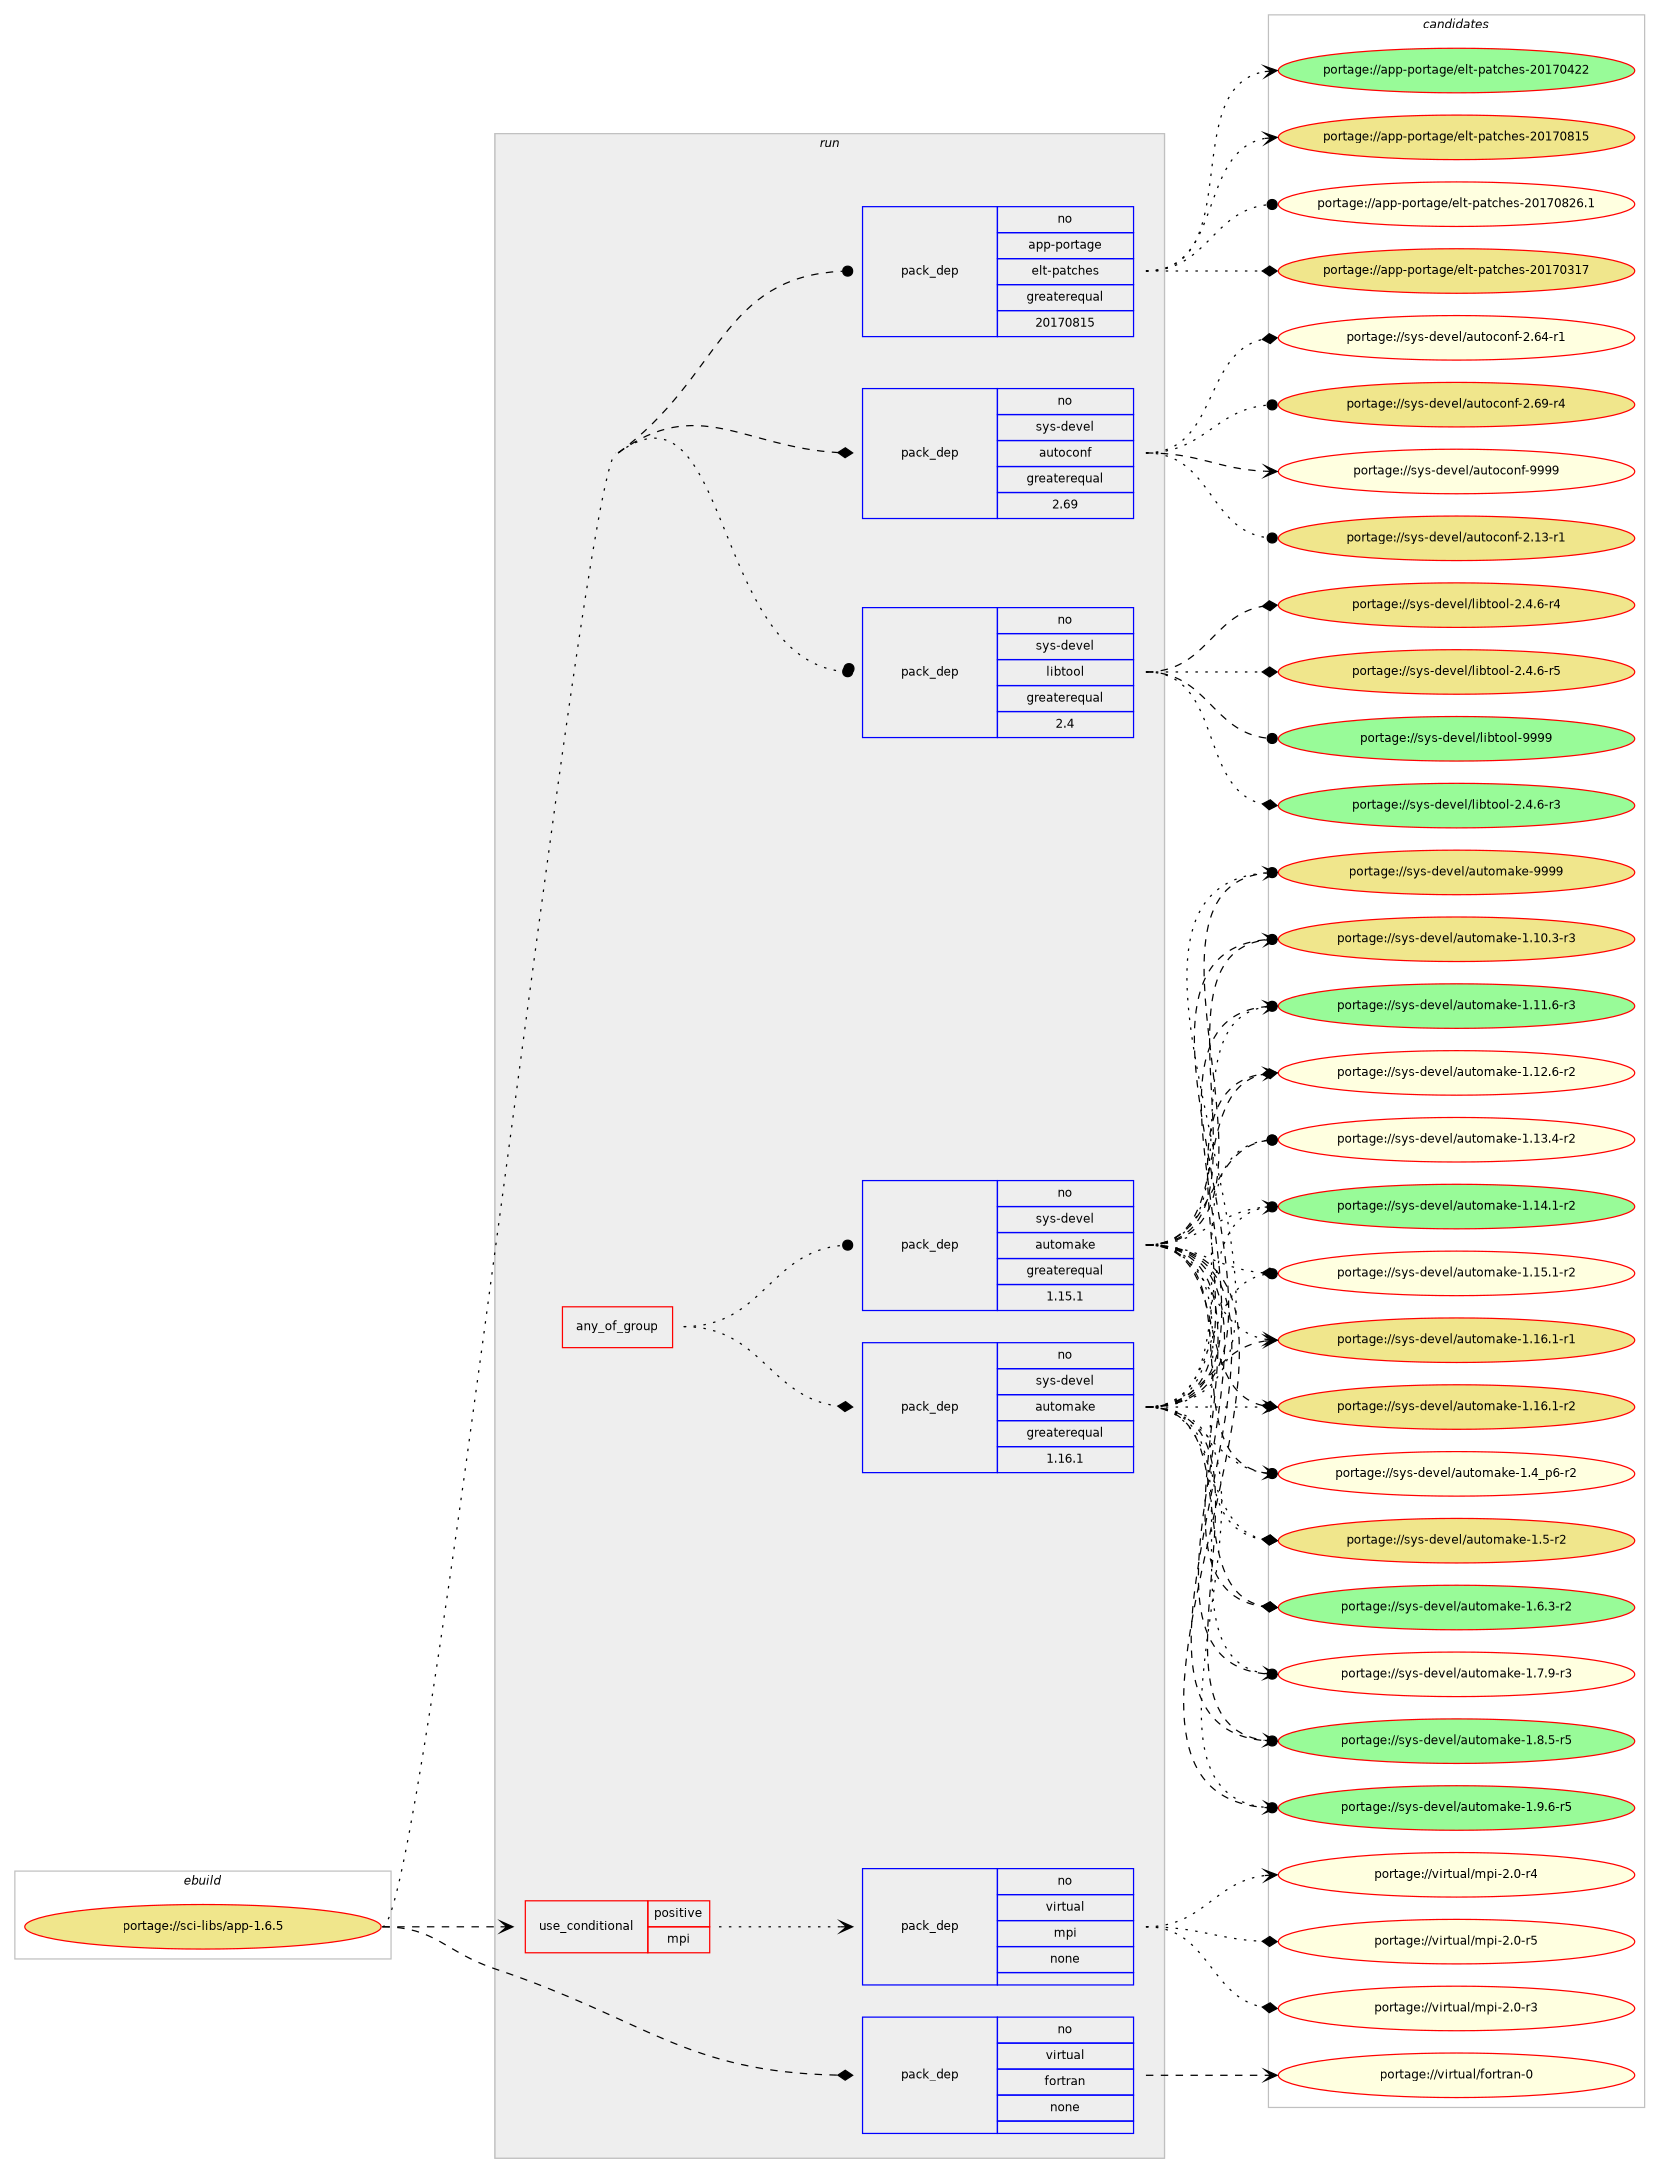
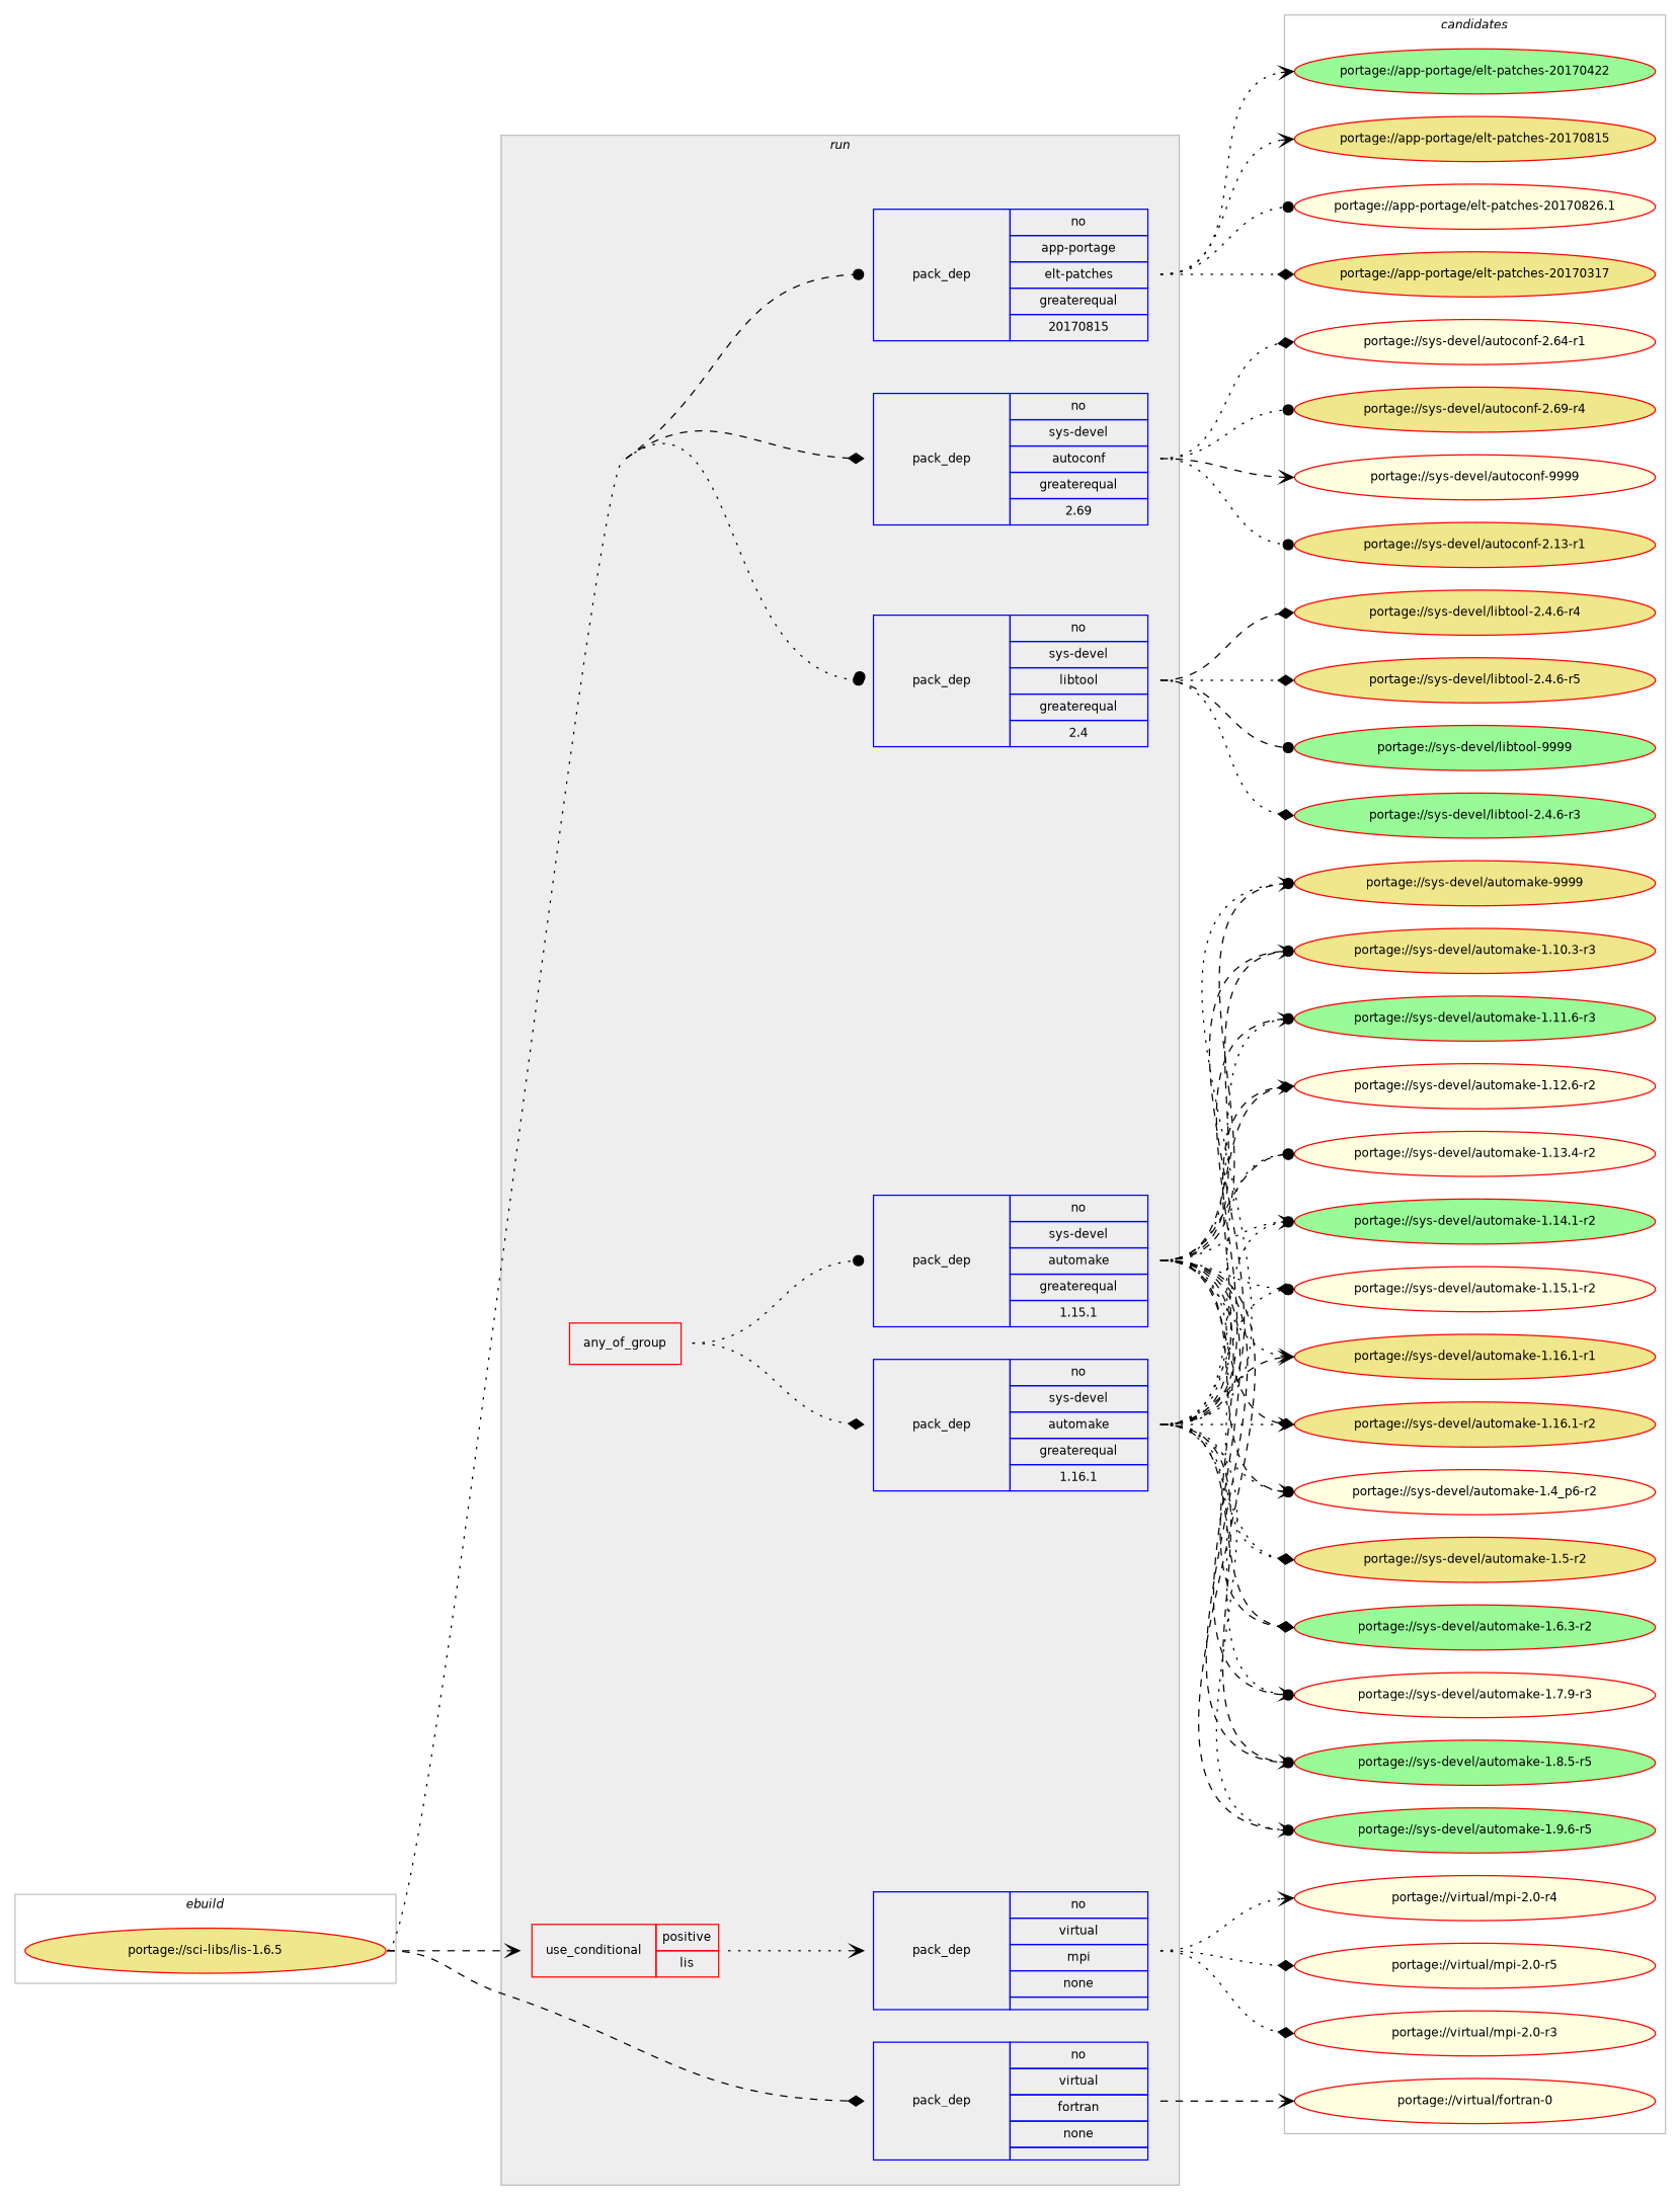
  digraph {
    compound=true
    concentrate=true
    fontname=Helvetica
    fontsize=10
    newrank=true
    rankdir=LR
    ranksep=1.5
    node [color=red fillcolor=khaki fontname=Helvetica fontsize=10 style=filled]
    edge [arrowhead=vee headport=w style=dotted tailport=e weight=100]
-   n1 [label="portage://sci-libs/app-1.6.5" width=4]
+   n1 [label="portage://sci-libs/lis-1.6.5" width=4]
    n2 [color=blue label=<<TABLE BORDER="0" CELLBORDER="1" CELLSPACING="0" CELLPADDING="4" WIDTH="220"><TR><TD ROWSPAN="6" CELLPADDING="30">pack_dep</TD></TR><TR><TD WIDTH="110">no</TD></TR><TR><TD>sys-devel</TD></TR><TR><TD>automake</TD></TR><TR><TD>greaterequal</TD></TR><TR><TD>1.16.1</TD></TR></TABLE>> shape=none fillcolor="" style=""]
    n3 [color=blue label=<<TABLE BORDER="0" CELLBORDER="1" CELLSPACING="0" CELLPADDING="4" WIDTH="220"><TR><TD ROWSPAN="6" CELLPADDING="30">pack_dep</TD></TR><TR><TD WIDTH="110">no</TD></TR><TR><TD>sys-devel</TD></TR><TR><TD>automake</TD></TR><TR><TD>greaterequal</TD></TR><TR><TD>1.15.1</TD></TR></TABLE>> shape=none fillcolor="" style=""]
    n4 [label=<<TABLE BORDER="0" CELLBORDER="1" CELLSPACING="0" CELLPADDING="4"><TR><TD CELLPADDING="10">any_of_group</TD></TR></TABLE>> shape=none fillcolor="" style=""]
    n5 [color=blue label=<<TABLE BORDER="0" CELLBORDER="1" CELLSPACING="0" CELLPADDING="4" WIDTH="220"><TR><TD ROWSPAN="6" CELLPADDING="30">pack_dep</TD></TR><TR><TD WIDTH="110">no</TD></TR><TR><TD>app-portage</TD></TR><TR><TD>elt-patches</TD></TR><TR><TD>greaterequal</TD></TR><TR><TD>20170815</TD></TR></TABLE>> shape=none fillcolor="" style=""]
    n6 [color=blue label=<<TABLE BORDER="0" CELLBORDER="1" CELLSPACING="0" CELLPADDING="4" WIDTH="220"><TR><TD ROWSPAN="6" CELLPADDING="30">pack_dep</TD></TR><TR><TD WIDTH="110">no</TD></TR><TR><TD>sys-devel</TD></TR><TR><TD>autoconf</TD></TR><TR><TD>greaterequal</TD></TR><TR><TD>2.69</TD></TR></TABLE>> shape=none fillcolor="" style=""]
    n7 [color=blue label=<<TABLE BORDER="0" CELLBORDER="1" CELLSPACING="0" CELLPADDING="4" WIDTH="220"><TR><TD ROWSPAN="6" CELLPADDING="30">pack_dep</TD></TR><TR><TD WIDTH="110">no</TD></TR><TR><TD>sys-devel</TD></TR><TR><TD>libtool</TD></TR><TR><TD>greaterequal</TD></TR><TR><TD>2.4</TD></TR></TABLE>> shape=none fillcolor="" style=""]
    n8 [color=blue label=<<TABLE BORDER="0" CELLBORDER="1" CELLSPACING="0" CELLPADDING="4" WIDTH="220"><TR><TD ROWSPAN="6" CELLPADDING="30">pack_dep</TD></TR><TR><TD WIDTH="110">no</TD></TR><TR><TD>virtual</TD></TR><TR><TD>mpi</TD></TR><TR><TD>none</TD></TR><TR><TD></TD></TR></TABLE>> shape=none fillcolor="" style=""]
-   n9 [label=<<TABLE BORDER="0" CELLBORDER="1" CELLSPACING="0" CELLPADDING="4"><TR><TD ROWSPAN="3" CELLPADDING="10">use_conditional</TD></TR><TR><TD>positive</TD></TR><TR><TD>mpi</TD></TR></TABLE>> shape=none fillcolor="" style=""]
+   n9 [label=<<TABLE BORDER="0" CELLBORDER="1" CELLSPACING="0" CELLPADDING="4"><TR><TD ROWSPAN="3" CELLPADDING="10">use_conditional</TD></TR><TR><TD>positive</TD></TR><TR><TD>lis</TD></TR></TABLE>> shape=none fillcolor="" style=""]
    n10 [color=blue label=<<TABLE BORDER="0" CELLBORDER="1" CELLSPACING="0" CELLPADDING="4" WIDTH="220"><TR><TD ROWSPAN="6" CELLPADDING="30">pack_dep</TD></TR><TR><TD WIDTH="110">no</TD></TR><TR><TD>virtual</TD></TR><TR><TD>fortran</TD></TR><TR><TD>none</TD></TR><TR><TD></TD></TR></TABLE>> shape=none fillcolor="" style=""]
    n11 [label="portage://sys-devel/automake-1.10.3-r3" width=4]
    n12 [fillcolor=palegreen label="portage://sys-devel/automake-1.11.6-r3" width=4]
    n13 [fillcolor=lightyellow label="portage://sys-devel/automake-1.12.6-r2" width=4]
    n14 [fillcolor=lightyellow label="portage://sys-devel/automake-1.13.4-r2" width=4]
    n15 [fillcolor=palegreen label="portage://sys-devel/automake-1.14.1-r2" width=4]
    n16 [fillcolor=lightyellow label="portage://sys-devel/automake-1.15.1-r2" width=4]
    n17 [label="portage://sys-devel/automake-1.16.1-r1" width=4]
    n18 [label="portage://sys-devel/automake-1.16.1-r2" width=4]
    n19 [fillcolor=lightyellow label="portage://sys-devel/automake-1.4_p6-r2" width=4]
    n20 [label="portage://sys-devel/automake-1.5-r2" width=4]
    n21 [fillcolor=palegreen label="portage://sys-devel/automake-1.6.3-r2" width=4]
    n22 [fillcolor=lightyellow label="portage://sys-devel/automake-1.7.9-r3" width=4]
    n23 [fillcolor=palegreen label="portage://sys-devel/automake-1.8.5-r5" width=4]
    n24 [fillcolor=palegreen label="portage://sys-devel/automake-1.9.6-r5" width=4]
    n25 [label="portage://sys-devel/automake-9999" width=4]
    n26 [label="portage://app-portage/elt-patches-20170317" width=4]
    n27 [fillcolor=palegreen label="portage://app-portage/elt-patches-20170422" width=4]
    n28 [label="portage://app-portage/elt-patches-20170815" width=4]
    n29 [fillcolor=lightyellow label="portage://app-portage/elt-patches-20170826.1" width=4]
    n30 [label="portage://sys-devel/autoconf-2.13-r1" width=4]
    n31 [fillcolor=lightyellow label="portage://sys-devel/autoconf-2.64-r1" width=4]
    n32 [label="portage://sys-devel/autoconf-2.69-r4" width=4]
    n33 [fillcolor=lightyellow label="portage://sys-devel/autoconf-9999" width=4]
    n34 [fillcolor=palegreen label="portage://sys-devel/libtool-2.4.6-r3" width=4]
    n35 [label="portage://sys-devel/libtool-2.4.6-r4" width=4]
    n36 [label="portage://sys-devel/libtool-2.4.6-r5" width=4]
    n37 [fillcolor=palegreen label="portage://sys-devel/libtool-9999" width=4]
    n38 [fillcolor=lightyellow label="portage://virtual/mpi-2.0-r3" width=4]
    n39 [fillcolor=lightyellow label="portage://virtual/mpi-2.0-r4" width=4]
    n40 [fillcolor=lightyellow label="portage://virtual/mpi-2.0-r5" width=4]
    n41 [fillcolor=lightyellow label="portage://virtual/fortran-0" width=4]
    subgraph cluster_1 {
      color=gray
      label=<<i>ebuild</i>>
      rank=same
      n1
    }
    subgraph cluster_2 {
      color=gray
      label=<<i>dependencies</i>>
      subgraph cluster_3 {
        color=gray
        fillcolor="#eeeeee"
        label=<<i>compile</i>>
        style=filled
        subgraph sub_4 {
          color=gray
          fillcolor="#eeeeee"
          label=<<i>compile</i>>
          style=filled
          n4
          subgraph sub_5 {
            color=gray
            fillcolor="#eeeeee"
            label=<<i>compile</i>>
            style=filled
            n2
          }
          subgraph sub_6 {
            color=gray
            fillcolor="#eeeeee"
            label=<<i>compile</i>>
            style=filled
            n3
          }
        }
        subgraph sub_7 {
          color=gray
          fillcolor="#eeeeee"
          label=<<i>compile</i>>
          style=filled
          n5
        }
        subgraph sub_8 {
          color=gray
          fillcolor="#eeeeee"
          label=<<i>compile</i>>
          style=filled
          n6
        }
        subgraph sub_9 {
          color=gray
          fillcolor="#eeeeee"
          label=<<i>compile</i>>
          style=filled
          n7
        }
      }
      subgraph cluster_10 {
        color=gray
        fillcolor="#eeeeee"
        label=<<i>compile and run</i>>
        style=filled
        subgraph sub_11 {
          color=gray
          fillcolor="#eeeeee"
          label=<<i>compile and run</i>>
          style=filled
          n9
          subgraph sub_12 {
            color=gray
            fillcolor="#eeeeee"
            label=<<i>compile and run</i>>
            style=filled
            n8
          }
        }
        subgraph sub_13 {
          color=gray
          fillcolor="#eeeeee"
          label=<<i>compile and run</i>>
          style=filled
          n10
        }
      }
      subgraph cluster_14 {
        color=gray
        fillcolor="#eeeeee"
        label=<<i>run</i>>
        style=filled
      }
    }
    subgraph cluster_15 {
      color=gray
      label=<<i>candidates</i>>
      rank=same
      subgraph sub_16 {
        color=black
        label=<<i>candidates</i>>
        nodesep=1
        rank=same
        n11
        n12
        n13
        n14
        n15
        n16
        n17
        n18
        n19
        n20
        n21
        n22
        n23
        n24
        n25
      }
      subgraph sub_17 {
        color=black
        label=<<i>candidates</i>>
        nodesep=1
        rank=same
        n11
        n12
        n13
        n14
        n15
        n16
        n17
        n18
        n19
        n20
        n21
        n22
        n23
        n24
        n25
      }
      subgraph sub_18 {
        color=black
        label=<<i>candidates</i>>
        nodesep=1
        rank=same
        n26
        n27
        n28
        n29
      }
      subgraph sub_19 {
        color=black
        label=<<i>candidates</i>>
        nodesep=1
        rank=same
        n30
        n31
        n32
        n33
      }
      subgraph sub_20 {
        color=black
        label=<<i>candidates</i>>
        nodesep=1
        rank=same
        n34
        n35
        n36
        n37
      }
      subgraph sub_21 {
        color=black
        label=<<i>candidates</i>>
        nodesep=1
        rank=same
        n38
        n39
        n40
      }
      subgraph sub_22 {
        color=black
        label=<<i>candidates</i>>
        nodesep=1
        rank=same
        n41
      }
    }
    n1 -> n5 [arrowhead=dot style=dashed weight=20]
    n1 -> n6 [arrowhead=diamond style=dashed weight=20]
    n1 -> n7 [arrowhead=dot weight=20]
    n1 -> n9 [style=dashed weight=20]
    n1 -> n10 [arrowhead=diamond style=dashed weight=20]
    n2 -> n11 [arrowhead=dot style=dashed]
    n2 -> n12 [arrowhead=dot style=dashed]
    n2 -> n13 [style=dashed]
    n2 -> n14 [arrowhead=dot]
    n2 -> n15 [arrowhead=dot]
    n2 -> n16 [arrowhead=dot]
    n2 -> n17 [style=dashed]
    n2 -> n18
    n2 -> n19
    n2 -> n20 [arrowhead=diamond]
    n2 -> n21 [arrowhead=diamond style=dashed]
    n2 -> n22
    n2 -> n23 [style=dashed]
    n2 -> n24 [arrowhead=dot]
    n2 -> n25 [arrowhead=dot]
    n3 -> n11 [style=dashed]
    n3 -> n12
    n3 -> n13 [arrowhead=diamond style=dashed]
    n3 -> n14 [arrowhead=dot style=dashed]
    n3 -> n15
    n3 -> n16 [arrowhead=diamond]
    n3 -> n17
    n3 -> n18 [arrowhead=diamond style=dashed]
    n3 -> n19 [arrowhead=dot style=dashed]
    n3 -> n20 [arrowhead=diamond]
    n3 -> n21 [arrowhead=diamond style=dashed]
    n3 -> n22 [arrowhead=dot style=dashed]
    n3 -> n23 [arrowhead=dot style=dashed]
    n3 -> n24 [style=dashed]
    n3 -> n25 [style=dashed]
    n4 -> n2 [arrowhead=diamond weight=20]
    n4 -> n3 [arrowhead=dot weight=20]
    n5 -> n26 [arrowhead=diamond]
    n5 -> n27
    n5 -> n28
    n5 -> n29 [arrowhead=dot]
    n6 -> n30 [arrowhead=dot]
    n6 -> n31 [arrowhead=diamond]
    n6 -> n32 [arrowhead=dot]
    n6 -> n33 [style=dashed]
    n7 -> n34 [arrowhead=diamond]
    n7 -> n35 [arrowhead=diamond style=dashed]
    n7 -> n36 [arrowhead=diamond]
    n7 -> n37 [arrowhead=dot style=dashed]
    n8 -> n38 [arrowhead=diamond]
    n8 -> n39
    n8 -> n40 [arrowhead=diamond]
    n9 -> n8 [weight=20]
    n10 -> n41 [style=dashed]
  }
